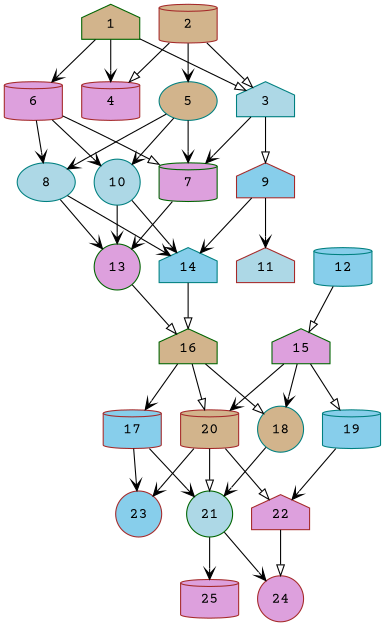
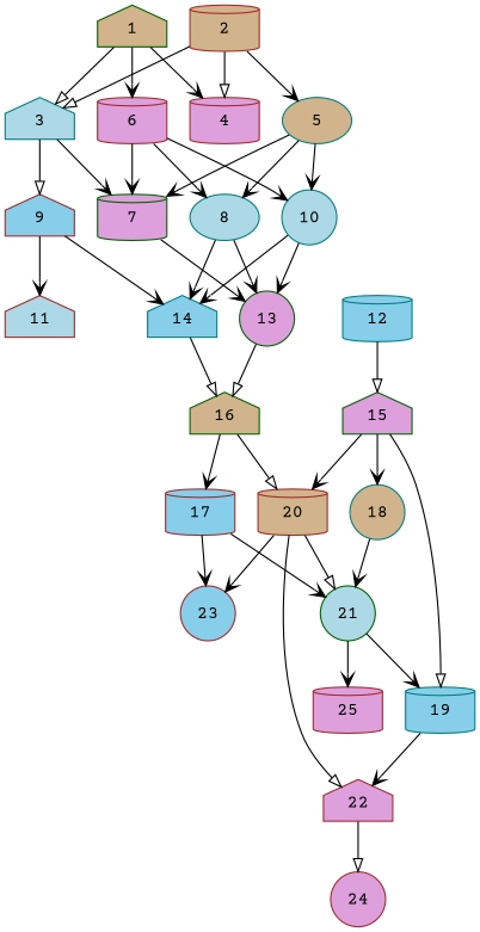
  digraph {
    fontname="Courier Prime"
    node [alpha=0.04 color=brown fillcolor=plum fontname="Courier Prime" shape=cylinder style=filled]
    edge [arrowhead=vee fontname="Courier Prime"]
    1 [color=darkgreen expect_size=33423360 fillcolor=tan shape=house]
    3 [alpha=0.16 color=teal expect_size=18075648 fillcolor=lightblue shape=house]
    4 [alpha=0.19 expect_size=18785280]
    6 [alpha=0.02 expect_size=34418688]
    7 [alpha=0.01 color=darkgreen expect_size=18886656]
    9 [alpha=0.14 expect_size=47439872 fillcolor=skyblue shape=house]
    8 [alpha=0.02 color=teal expect_size=13165568 fillcolor=lightblue shape=ellipse]
    10 [alpha=0.19 color=teal expect_size=49176576 fillcolor=lightblue shape=circle]
    13 [color=darkgreen expect_size=16091136 shape=circle]
    14 [alpha=0.15 color=teal expect_size=6681600 fillcolor=skyblue shape=house]
    11 [alpha=0.03 expect_size=25988096 fillcolor=lightblue shape=house]
    2 [alpha=0.11 expect_size=13788160 fillcolor=tan]
    5 [color=teal expect_size=19675136 fillcolor=tan shape=ellipse]
    16 [alpha=0.07 color=darkgreen expect_size=13023232 fillcolor=tan shape=house]
    12 [alpha=0.01 color=teal expect_size=36367360 fillcolor=skyblue]
    15 [alpha=0.10 color=darkgreen expect_size=51689472 shape=house]
    18 [alpha=0.12 color=teal expect_size=19240960 fillcolor=tan shape=circle]
    20 [alpha=0.16 expect_size=9689088 fillcolor=tan]
    17 [alpha=0.10 expect_size=16761856 fillcolor=skyblue]
    19 [alpha=0.05 color=teal expect_size=22905856 fillcolor=skyblue]
    21 [alpha=0.20 color=darkgreen expect_size=7697408 fillcolor=lightblue shape=circle]
    22 [alpha=0.06 expect_size=15577088 shape=house]
    23 [alpha=0.19 expect_size=18709504 fillcolor=skyblue shape=circle]
    24 [alpha=0.17 expect_size=29220864 shape=circle]
    25 [alpha=0.01 expect_size=18202624]
    1 -> 3 [arrowhead=onormal]
    1 -> 4
    1 -> 6
    3 -> 7
    3 -> 9 [arrowhead=onormal]
-   6 -> 7 [arrowhead=onormal]
+   6 -> 7
    6 -> 8
    6 -> 10
    7 -> 13
    9 -> 14
    9 -> 11
    8 -> 13
    8 -> 14
    10 -> 13
    10 -> 14
    13 -> 16 [arrowhead=onormal]
    14 -> 16 [arrowhead=onormal]
    2 -> 3 [arrowhead=onormal]
    2 -> 4 [arrowhead=onormal]
    2 -> 5
    5 -> 7
    5 -> 8
    5 -> 10
-   16 -> 18 [arrowhead=onormal]
    16 -> 20 [arrowhead=onormal]
    16 -> 17
    12 -> 15 [arrowhead=onormal]
    15 -> 18
    15 -> 20
    15 -> 19 [arrowhead=onormal]
    18 -> 21
    20 -> 21 [arrowhead=onormal]
    20 -> 22 [arrowhead=onormal]
    20 -> 23
    17 -> 21
    17 -> 23
    19 -> 22
-   21 -> 24
+   21 -> 19
    21 -> 25
    22 -> 24 [arrowhead=onormal]
  }
